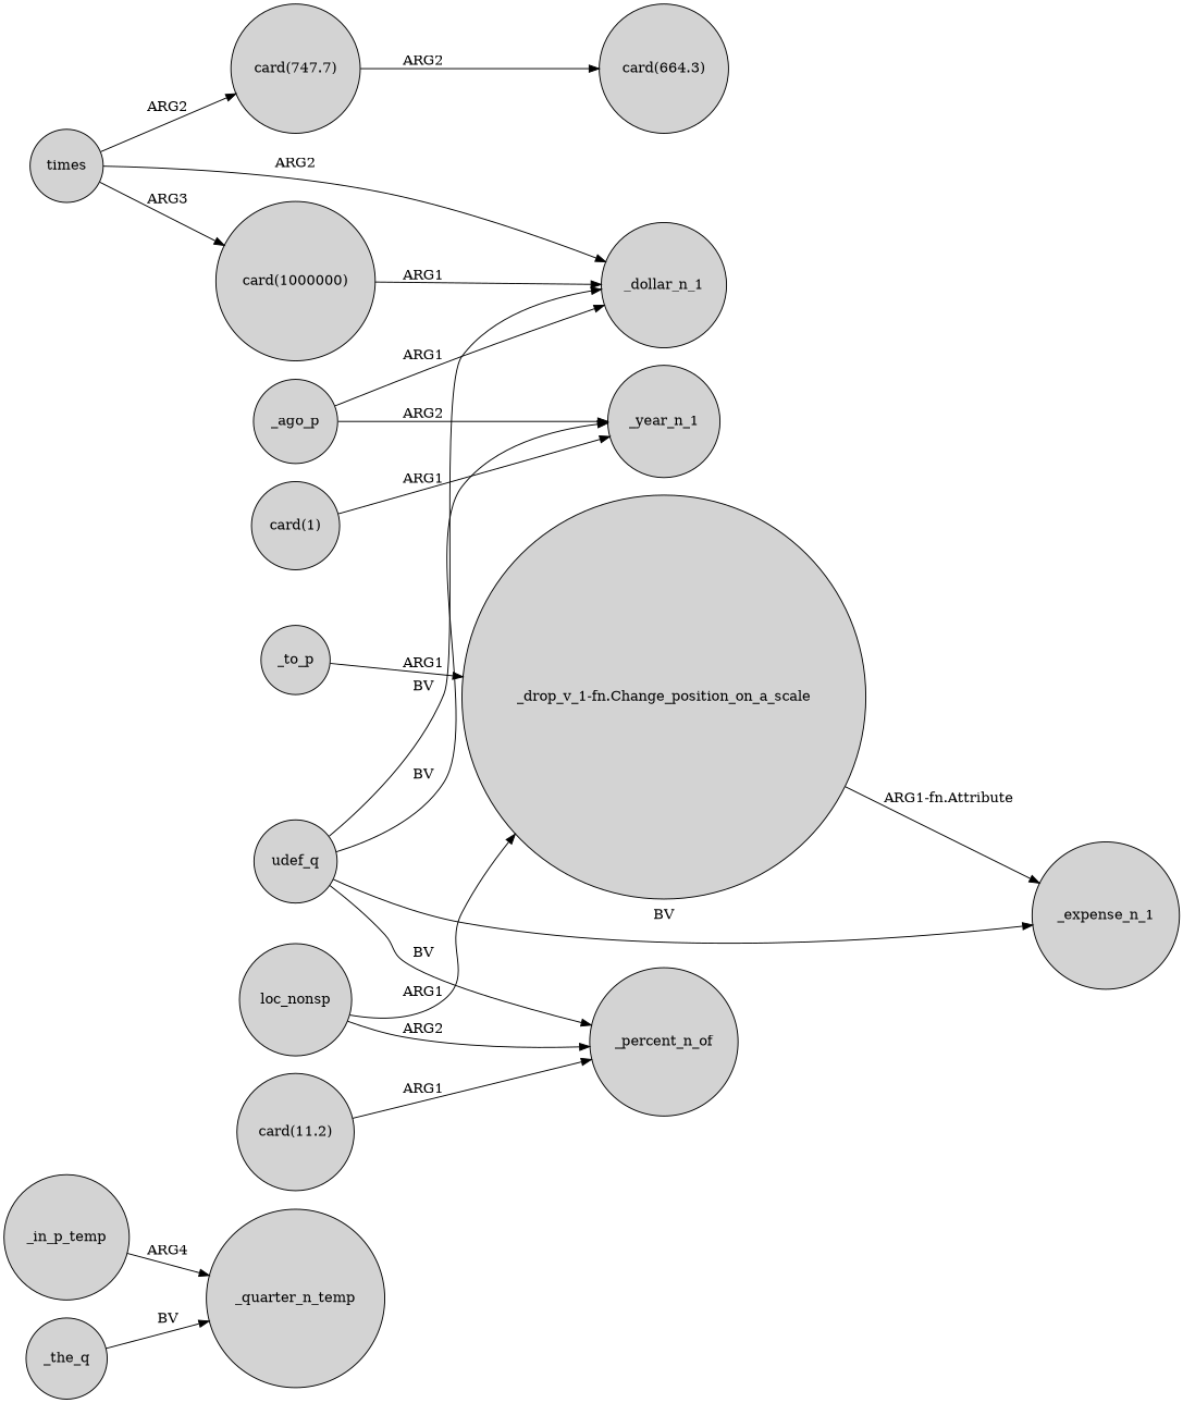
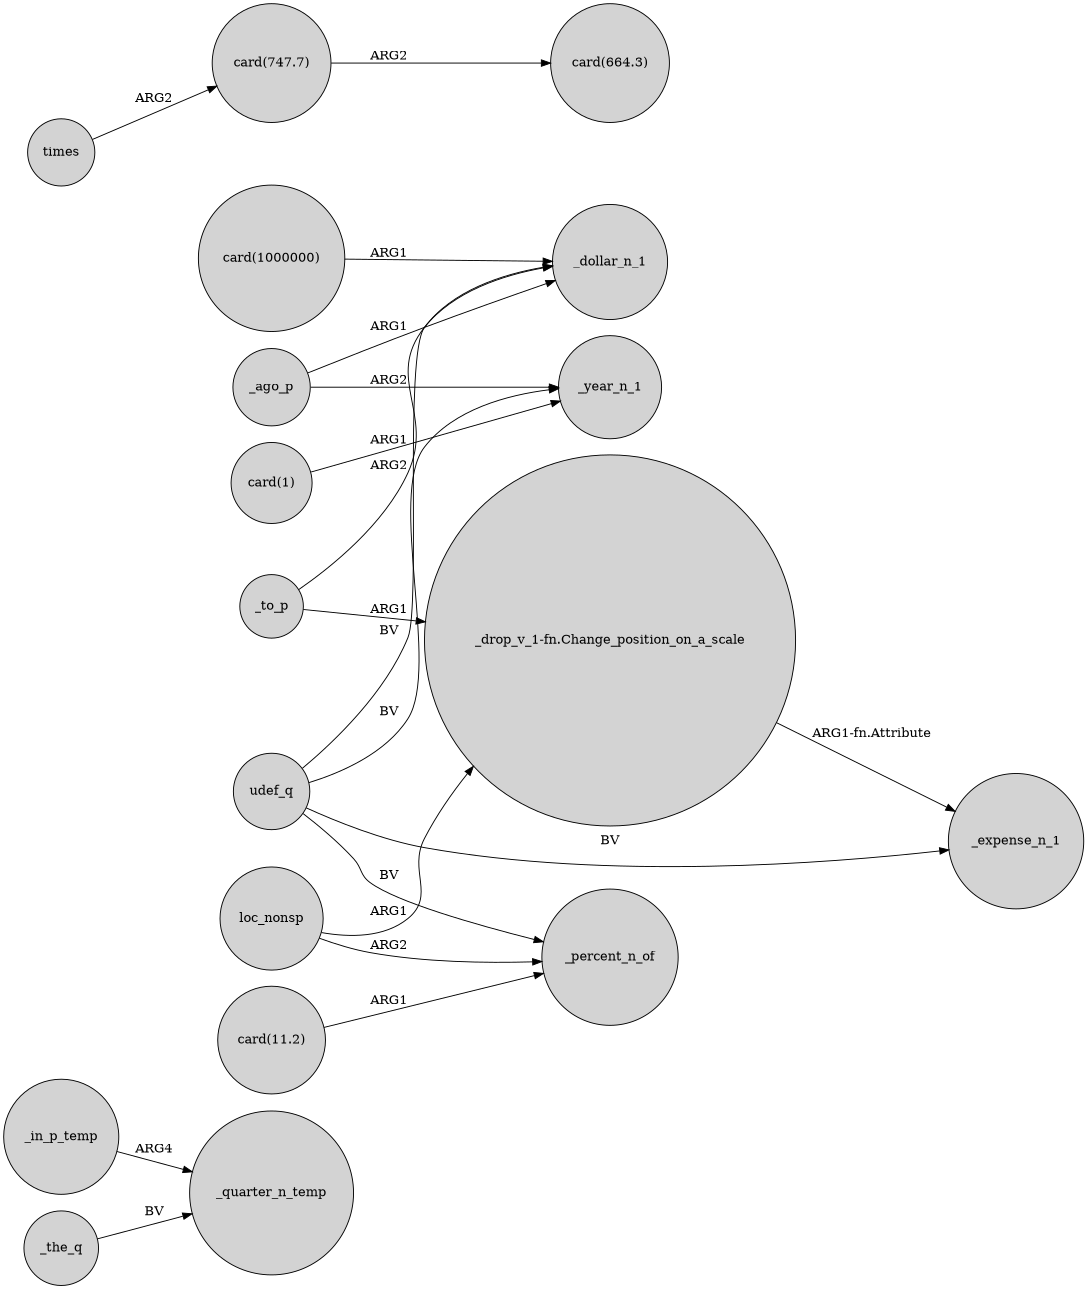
  digraph {
    rankdir=LR
    node [shape=circle style=filled]
    _in_p_temp
    _quarter_n_temp
    _ago_p
    _dollar_n_1
    _year_n_1
    "card(1)"
    loc_nonsp
    "_drop_v_1-fn.Change_position_on_a_scale"
    _percent_n_of
    _expense_n_1
    _the_q
    times
    "card(1000000)"
    "card(747.7)"
    "card(664.3)"
    "card(11.2)"
    _to_p
    udef_q
    _in_p_temp -> _quarter_n_temp [label=ARG4]
    _ago_p -> _dollar_n_1 [label=ARG1]
    _ago_p -> _year_n_1 [label=ARG2]
    "card(1)" -> _year_n_1 [label=ARG1]
    loc_nonsp -> "_drop_v_1-fn.Change_position_on_a_scale" [label=ARG1]
    loc_nonsp -> _percent_n_of [label=ARG2]
    "_drop_v_1-fn.Change_position_on_a_scale" -> _expense_n_1 [label="ARG1-fn.Attribute"]
    _the_q -> _quarter_n_temp [label=BV]
-   times -> "card(1000000)" [label=ARG3]
    times -> "card(747.7)" [label=ARG2]
    "card(1000000)" -> _dollar_n_1 [label=ARG1]
    "card(747.7)" -> "card(664.3)" [label=ARG2]
    "card(11.2)" -> _percent_n_of [label=ARG1]
-   times -> _dollar_n_1 [label=ARG2]
+   _to_p -> _dollar_n_1 [label=ARG2]
    _to_p -> "_drop_v_1-fn.Change_position_on_a_scale" [label=ARG1]
    udef_q -> _dollar_n_1 [label=BV]
    udef_q -> _year_n_1 [label=BV]
    udef_q -> _percent_n_of [label=BV]
    udef_q -> _expense_n_1 [label=BV]
  }
